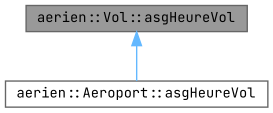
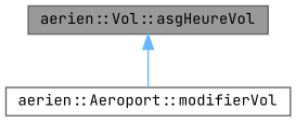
  digraph {
    rankdir=TB
    fontname="JetBrains Mono"
    node [fontname="JetBrains Mono" fontsize=10 shape=box style=filled]
    n1 [color=gray40 fillcolor=grey60 fontcolor=black height=0.2 label="aerien::Vol::asgHeureVol" width=0.4]
-   n2 [color=grey40 fillcolor=white height=0.2 label="aerien::Aeroport::asgHeureVol" width=0.4]
+   n2 [color=grey40 fillcolor=white height=0.2 label="aerien::Aeroport::modifierVol" width=0.4]
    n1 -> n2 [color=steelblue1 dir=back fontname="JetBrains Mono" fontsize=10 labelfontname=Helvetica labelfontsize=10 style=solid]
  }
